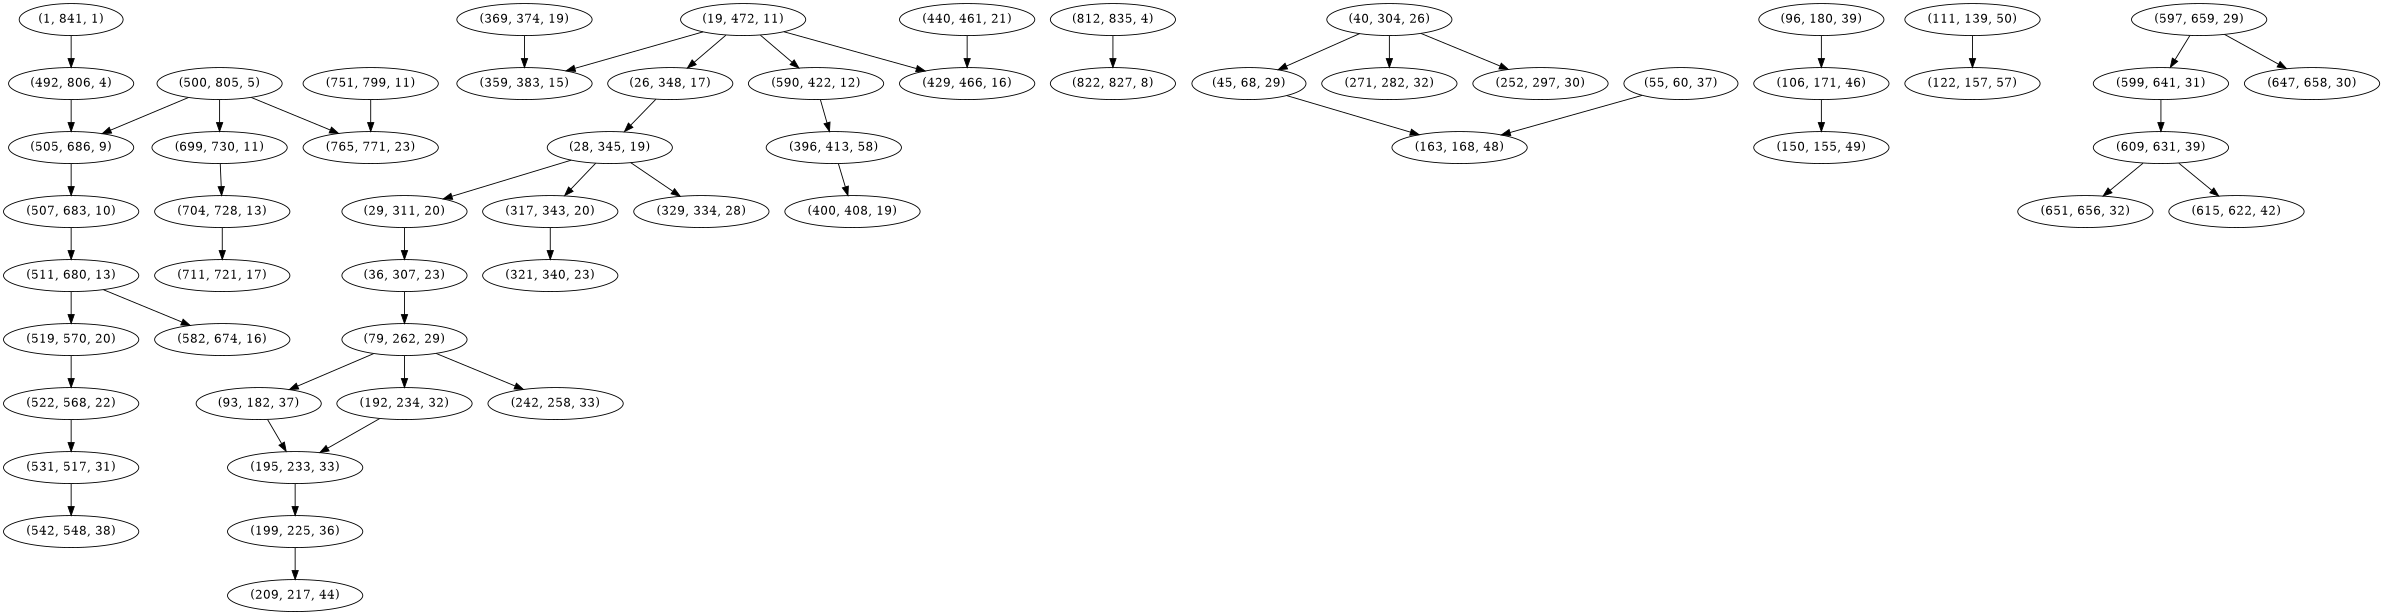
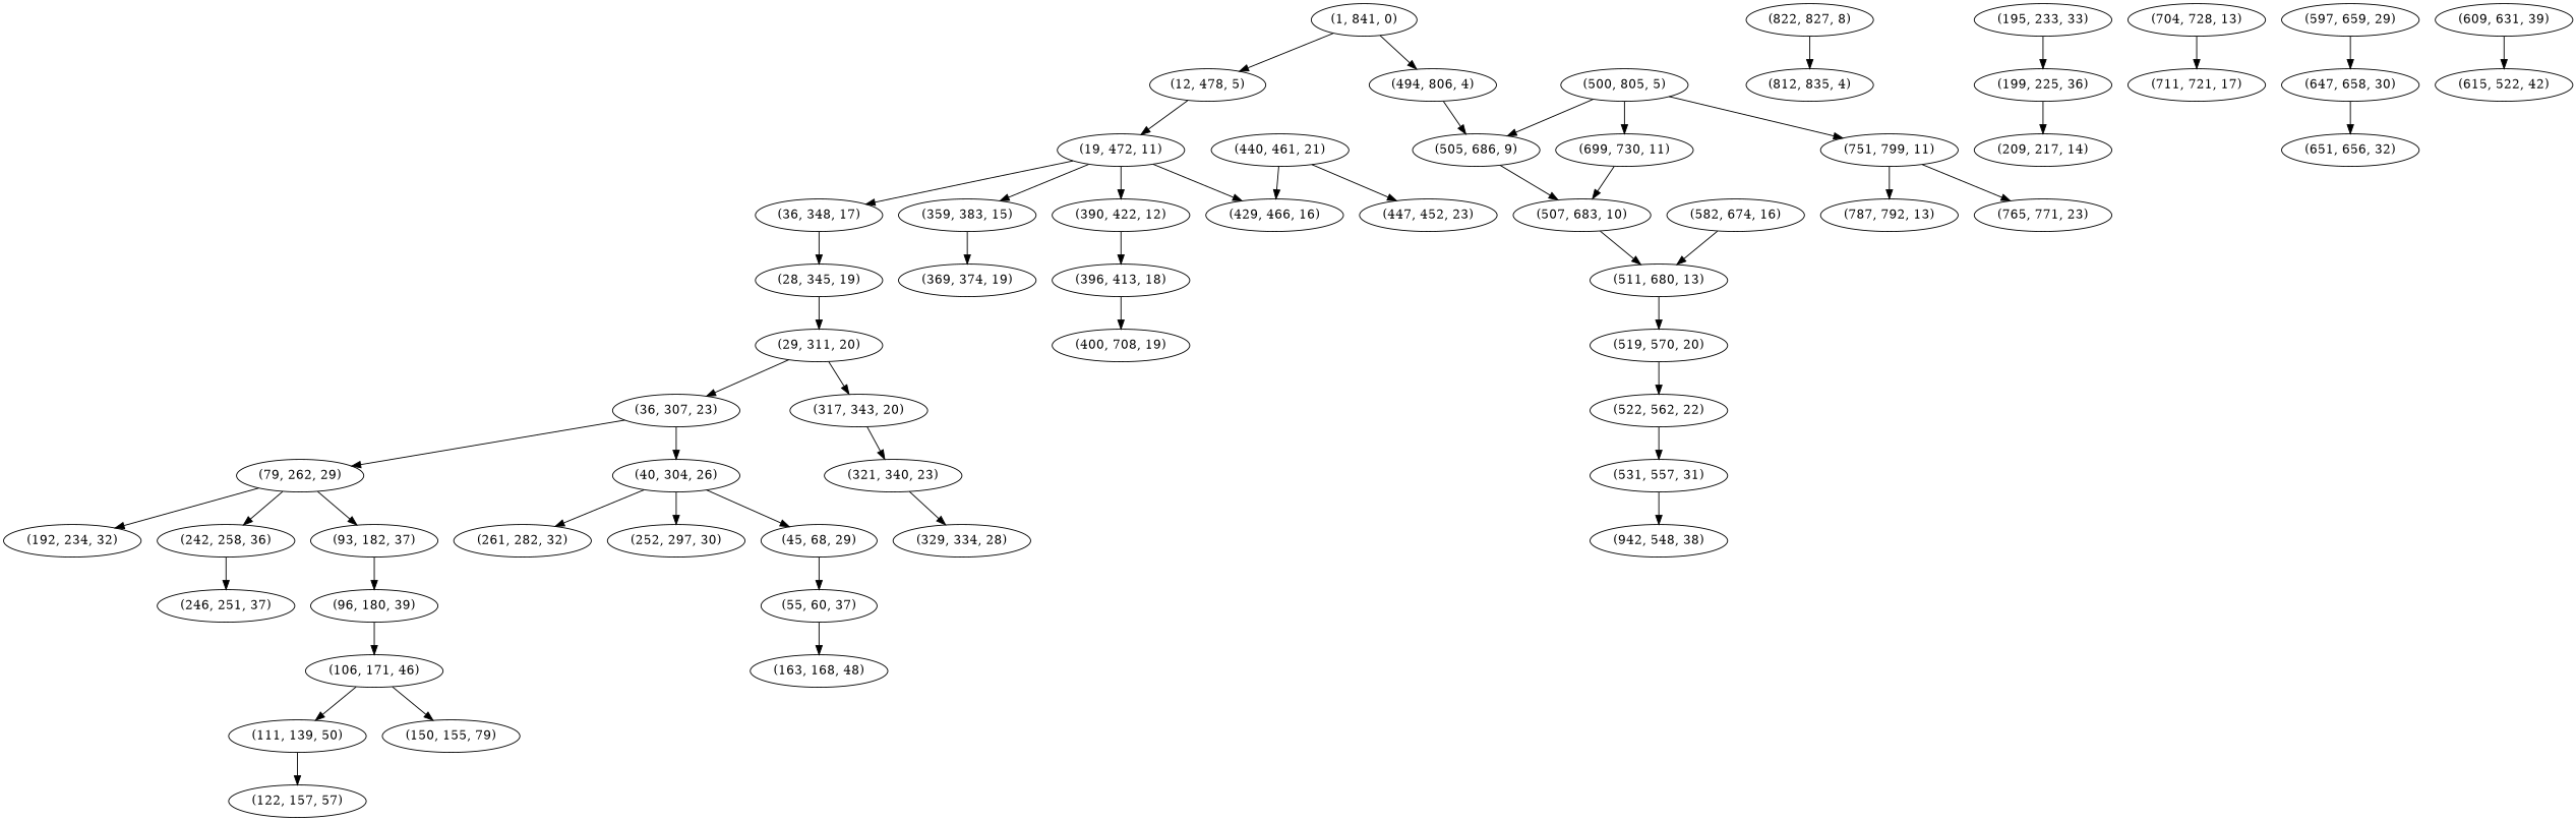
  digraph {
    fontname="DejaVu Serif"
    node [fontname="DejaVu Serif"]
    edge [fontname="DejaVu Serif"]
-   "(1, 841, 1)"
-   "(494, 806, 4)" [label="(492, 806, 4)"]
+   "(1, 841, 1)" [label="(1, 841, 0)"]
+   "(12, 478, 5)"
+   "(494, 806, 4)"
    "(19, 472, 11)"
    "(505, 686, 9)"
    "(812, 835, 4)"
    "(822, 827, 8)"
-   "(26, 348, 17)"
+   "(26, 348, 17)" [label="(36, 348, 17)"]
    "(359, 383, 15)"
-   "(390, 422, 12)" [label="(590, 422, 12)"]
+   "(390, 422, 12)"
    "(429, 466, 16)"
    "(28, 345, 19)"
    "(369, 374, 19)"
-   "(396, 413, 18)" [label="(396, 413, 58)"]
+   "(396, 413, 18)"
    "(29, 311, 20)"
    "(317, 343, 20)"
    "(36, 307, 23)"
    "(321, 340, 23)"
    "(40, 304, 26)"
    "(79, 262, 29)"
    "(45, 68, 29)"
-   "(271, 282, 32)"
+   "(271, 282, 32)" [label="(261, 282, 32)"]
    n23 [label="(252, 297, 30)"]
    "(55, 60, 37)"
    "(93, 182, 37)"
    "(192, 234, 32)"
-   "(242, 258, 33)"
+   "(242, 258, 33)" [label="(242, 258, 36)"]
    "(163, 168, 48)"
    "(96, 180, 39)"
    "(195, 233, 33)"
+   "(246, 251, 37)"
    "(106, 171, 46)"
    "(111, 139, 50)"
-   "(150, 155, 49)"
+   "(150, 155, 49)" [label="(150, 155, 79)"]
    n35 [label="(122, 157, 57)"]
    "(199, 225, 36)"
-   "(209, 217, 44)"
+   "(209, 217, 44)" [label="(209, 217, 14)"]
    "(329, 334, 28)"
-   "(400, 408, 19)"
+   "(400, 408, 19)" [label="(400, 708, 19)"]
    "(440, 461, 21)"
+   "(447, 452, 23)"
    "(500, 805, 5)"
    "(699, 730, 11)"
    "(751, 799, 11)"
    "(507, 683, 10)"
    "(704, 728, 13)"
    "(765, 771, 23)"
+   "(787, 792, 13)"
    "(511, 680, 13)"
    "(519, 570, 20)"
    "(582, 674, 16)"
-   "(522, 568, 22)"
-   "(531, 557, 31)" [label="(531, 517, 31)"]
-   "(542, 548, 38)"
+   "(522, 568, 22)" [label="(522, 562, 22)"]
+   "(531, 557, 31)"
+   "(542, 548, 38)" [label="(942, 548, 38)"]
    "(597, 659, 29)"
-   "(599, 641, 31)"
    "(647, 658, 30)"
    "(609, 631, 39)"
    "(651, 656, 32)"
-   "(615, 622, 42)"
+   "(615, 622, 42)" [label="(615, 522, 42)"]
    "(711, 721, 17)"
+   "(1, 841, 1)" -> "(12, 478, 5)"
    "(1, 841, 1)" -> "(494, 806, 4)"
+   "(12, 478, 5)" -> "(19, 472, 11)"
    "(494, 806, 4)" -> "(505, 686, 9)"
    "(19, 472, 11)" -> "(26, 348, 17)"
    "(19, 472, 11)" -> "(359, 383, 15)"
    "(19, 472, 11)" -> "(390, 422, 12)"
    "(19, 472, 11)" -> "(429, 466, 16)"
    "(505, 686, 9)" -> "(507, 683, 10)"
-   "(812, 835, 4)" -> "(822, 827, 8)"
+   "(822, 827, 8)" -> "(812, 835, 4)"
    "(26, 348, 17)" -> "(28, 345, 19)"
-   "(369, 374, 19)" -> "(359, 383, 15)"
+   "(359, 383, 15)" -> "(369, 374, 19)"
    "(390, 422, 12)" -> "(396, 413, 18)"
    "(28, 345, 19)" -> "(29, 311, 20)"
-   "(28, 345, 19)" -> "(317, 343, 20)"
+   "(29, 311, 20)" -> "(317, 343, 20)"
    "(396, 413, 18)" -> "(400, 408, 19)"
    "(29, 311, 20)" -> "(36, 307, 23)"
    "(317, 343, 20)" -> "(321, 340, 23)"
+   "(36, 307, 23)" -> "(40, 304, 26)"
    "(36, 307, 23)" -> "(79, 262, 29)"
-   "(28, 345, 19)" -> "(329, 334, 28)"
+   "(321, 340, 23)" -> "(329, 334, 28)"
    "(40, 304, 26)" -> "(45, 68, 29)"
    "(40, 304, 26)" -> "(271, 282, 32)"
    "(40, 304, 26)" -> n23
    "(79, 262, 29)" -> "(93, 182, 37)"
    "(79, 262, 29)" -> "(192, 234, 32)"
    "(79, 262, 29)" -> "(242, 258, 33)"
-   "(45, 68, 29)" -> "(163, 168, 48)"
+   "(45, 68, 29)" -> "(55, 60, 37)"
    "(55, 60, 37)" -> "(163, 168, 48)"
-   "(93, 182, 37)" -> "(195, 233, 33)"
-   "(192, 234, 32)" -> "(195, 233, 33)"
+   "(93, 182, 37)" -> "(96, 180, 39)"
+   "(242, 258, 33)" -> "(246, 251, 37)"
    "(96, 180, 39)" -> "(106, 171, 46)"
    "(195, 233, 33)" -> "(199, 225, 36)"
+   "(106, 171, 46)" -> "(111, 139, 50)"
    "(106, 171, 46)" -> "(150, 155, 49)"
    "(111, 139, 50)" -> n35
    "(199, 225, 36)" -> "(209, 217, 44)"
    "(440, 461, 21)" -> "(429, 466, 16)"
+   "(440, 461, 21)" -> "(447, 452, 23)"
    "(500, 805, 5)" -> "(505, 686, 9)"
    "(500, 805, 5)" -> "(699, 730, 11)"
-   "(500, 805, 5)" -> "(765, 771, 23)"
-   "(699, 730, 11)" -> "(704, 728, 13)"
+   "(500, 805, 5)" -> "(751, 799, 11)"
+   "(699, 730, 11)" -> "(507, 683, 10)"
    "(751, 799, 11)" -> "(765, 771, 23)"
+   "(751, 799, 11)" -> "(787, 792, 13)"
    "(507, 683, 10)" -> "(511, 680, 13)"
    "(704, 728, 13)" -> "(711, 721, 17)"
    "(511, 680, 13)" -> "(519, 570, 20)"
-   "(511, 680, 13)" -> "(582, 674, 16)"
+   "(582, 674, 16)" -> "(511, 680, 13)"
    "(519, 570, 20)" -> "(522, 568, 22)"
    "(522, 568, 22)" -> "(531, 557, 31)"
    "(531, 557, 31)" -> "(542, 548, 38)"
-   "(597, 659, 29)" -> "(599, 641, 31)"
    "(597, 659, 29)" -> "(647, 658, 30)"
-   "(599, 641, 31)" -> "(609, 631, 39)"
-   "(609, 631, 39)" -> "(651, 656, 32)"
+   "(647, 658, 30)" -> "(651, 656, 32)"
    "(609, 631, 39)" -> "(615, 622, 42)"
  }
